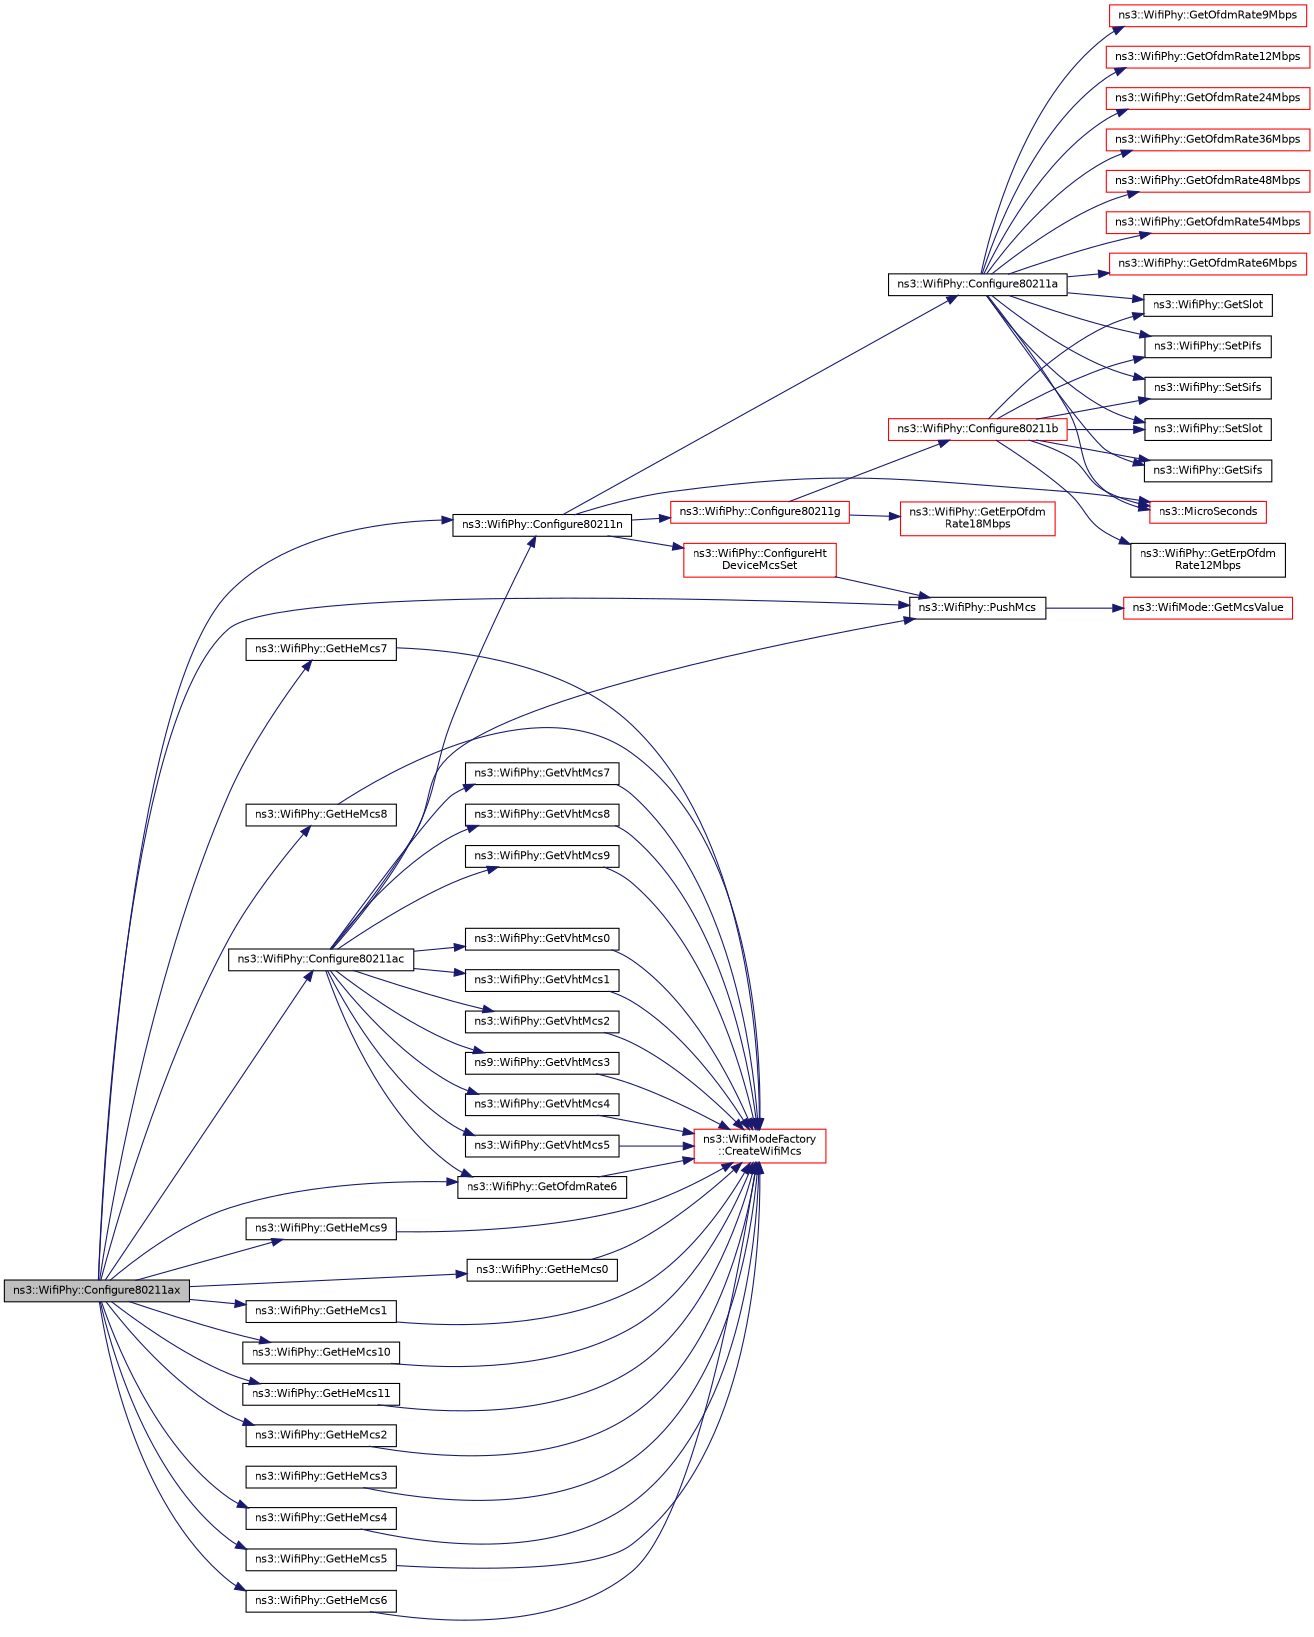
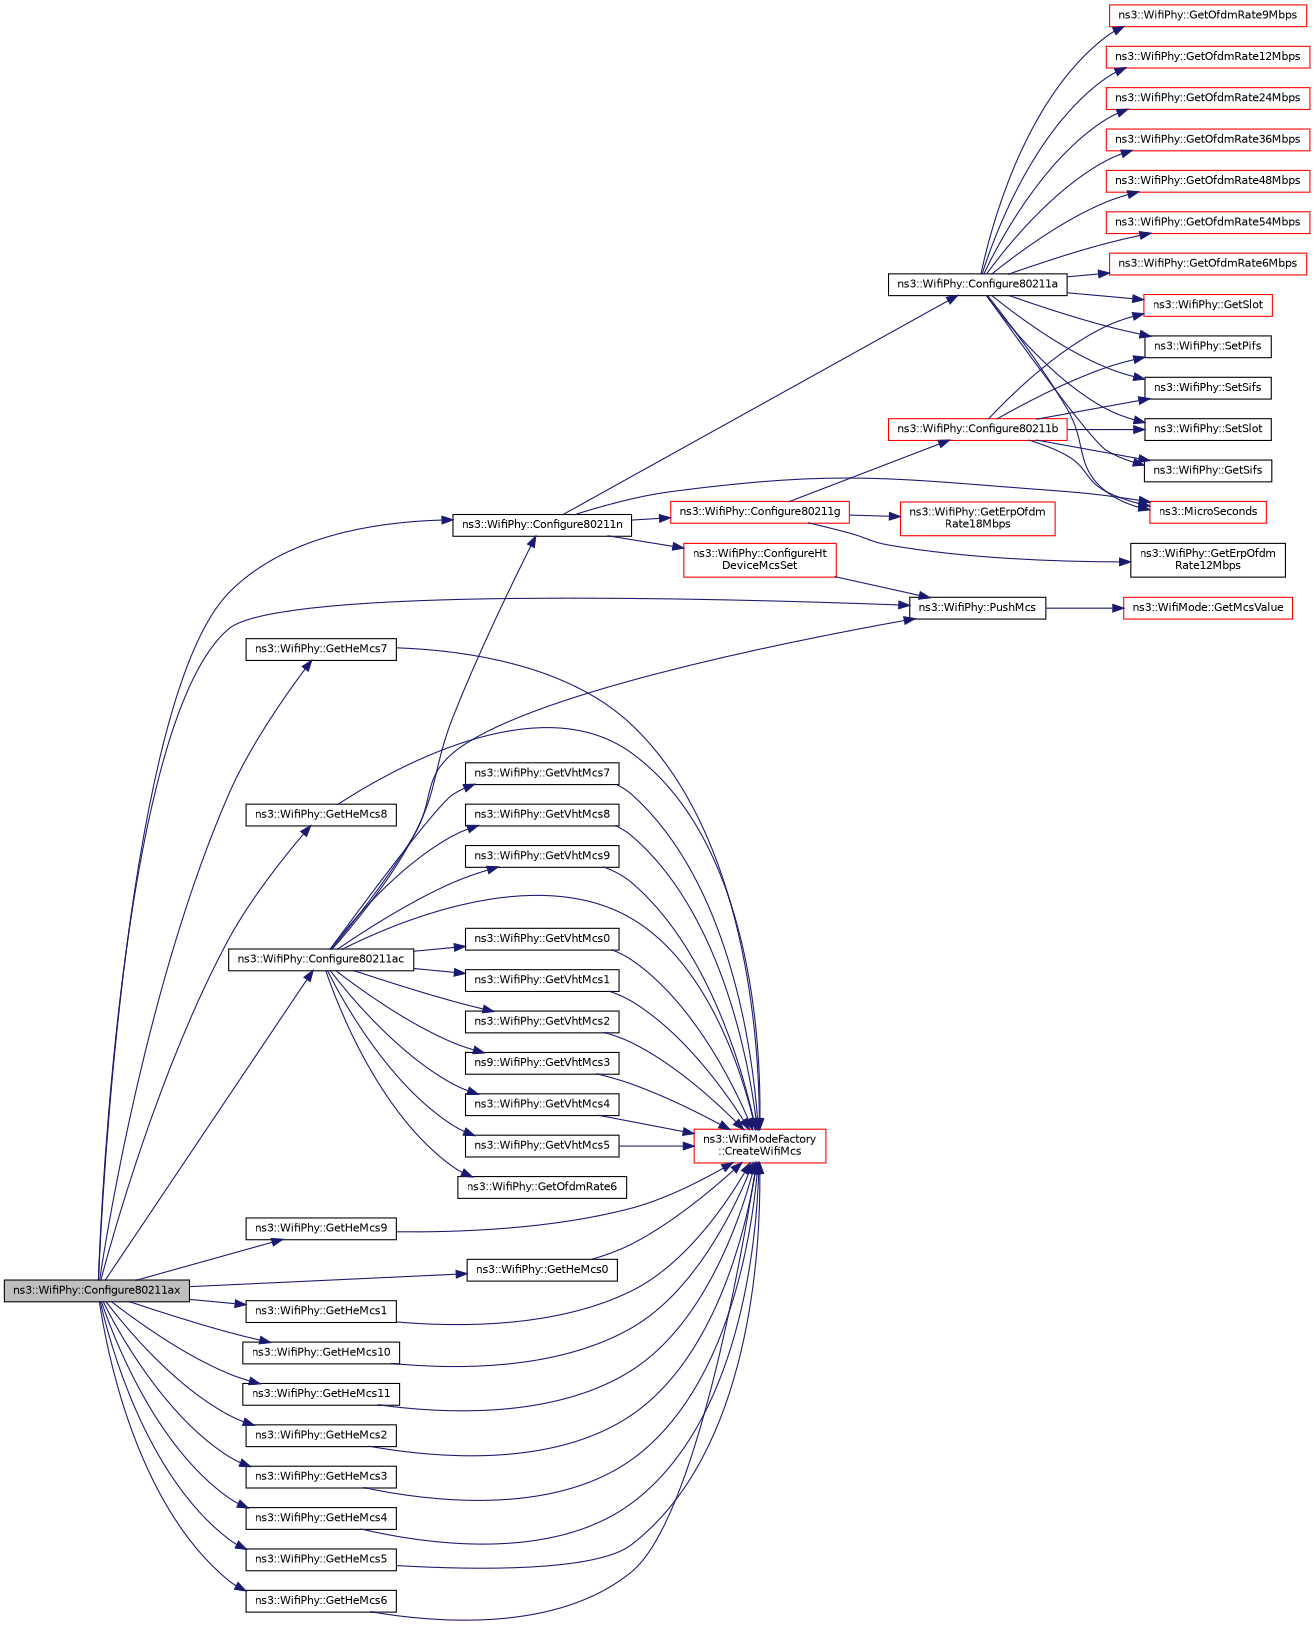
  digraph {
    rankdir=LR
    node [color=black fillcolor=white fontname=Helvetica fontsize=10 shape=record style=filled]
    edge [color=midnightblue fontname=Helvetica fontsize=10 labelfontname=Helvetica labelfontsize=10 style=solid]
    n1 [fillcolor=grey75 fontcolor=black height=0.2 label="ns3::WifiPhy::Configure80211ax" width=0.4]
    n2 [height=0.2 label="ns3::WifiPhy::Configure80211ac" width=0.4]
    n3 [height=0.2 label="ns3::WifiPhy::Configure80211n" width=0.4]
    n4 [height=0.2 label="ns3::WifiPhy::PushMcs" width=0.4]
    n5 [height=0.2 label="ns3::WifiPhy::GetHeMcs0" width=0.4]
    n6 [height=0.2 label="ns3::WifiPhy::GetHeMcs1" width=0.4]
    n7 [height=0.2 label="ns3::WifiPhy::GetHeMcs10" width=0.4]
    n8 [height=0.2 label="ns3::WifiPhy::GetHeMcs11" width=0.4]
    n9 [height=0.2 label="ns3::WifiPhy::GetHeMcs2" width=0.4]
    n10 [height=0.2 label="ns3::WifiPhy::GetHeMcs3" width=0.4]
    n11 [height=0.2 label="ns3::WifiPhy::GetHeMcs4" width=0.4]
    n12 [height=0.2 label="ns3::WifiPhy::GetHeMcs5" width=0.4]
    n13 [height=0.2 label="ns3::WifiPhy::GetHeMcs6" width=0.4]
    n14 [height=0.2 label="ns3::WifiPhy::GetHeMcs7" width=0.4]
    n15 [height=0.2 label="ns3::WifiPhy::GetHeMcs8" width=0.4]
    n16 [height=0.2 label="ns3::WifiPhy::GetHeMcs9" width=0.4]
    n17 [height=0.2 label="ns3::WifiPhy::GetVhtMcs0" width=0.4]
    n18 [height=0.2 label="ns3::WifiPhy::GetVhtMcs1" width=0.4]
    n19 [height=0.2 label="ns3::WifiPhy::GetVhtMcs2" width=0.4]
    n20 [height=0.2 label="ns9::WifiPhy::GetVhtMcs3" width=0.4]
    n21 [height=0.2 label="ns3::WifiPhy::GetVhtMcs4" width=0.4]
    n22 [height=0.2 label="ns3::WifiPhy::GetVhtMcs5" width=0.4]
    n23 [height=0.2 label="ns3::WifiPhy::GetOfdmRate6" width=0.4]
    n24 [height=0.2 label="ns3::WifiPhy::GetVhtMcs7" width=0.4]
    n25 [height=0.2 label="ns3::WifiPhy::GetVhtMcs8" width=0.4]
    n26 [height=0.2 label="ns3::WifiPhy::GetVhtMcs9" width=0.4]
    n27 [height=0.2 label="ns3::WifiPhy::Configure80211a" width=0.4]
    n28 [color=red height=0.2 label="ns3::MicroSeconds" width=0.4]
    n29 [color=red height=0.2 label="ns3::WifiPhy::Configure80211g" width=0.4]
    n30 [color=red height=0.2 label="ns3::WifiPhy::ConfigureHt\lDeviceMcsSet" width=0.4]
    n31 [color=red height=0.2 label="ns3::WifiMode::GetMcsValue" width=0.4]
    n32 [color=red height=0.2 label="ns3::WifiModeFactory\l::CreateWifiMcs" width=0.4]
    n33 [color=red height=0.2 label="ns3::WifiPhy::GetOfdmRate12Mbps" width=0.4]
    n34 [color=red height=0.2 label="ns3::WifiPhy::GetOfdmRate24Mbps" width=0.4]
    n35 [color=red height=0.2 label="ns3::WifiPhy::GetOfdmRate36Mbps" width=0.4]
    n36 [color=red height=0.2 label="ns3::WifiPhy::GetOfdmRate48Mbps" width=0.4]
    n37 [color=red height=0.2 label="ns3::WifiPhy::GetOfdmRate54Mbps" width=0.4]
    n38 [color=red height=0.2 label="ns3::WifiPhy::GetOfdmRate6Mbps" width=0.4]
    n39 [color=red height=0.2 label="ns3::WifiPhy::GetOfdmRate9Mbps" width=0.4]
    n40 [height=0.2 label="ns3::WifiPhy::GetSifs" width=0.4]
-   n41 [height=0.2 label="ns3::WifiPhy::GetSlot" width=0.4]
+   n41 [color=red height=0.2 label="ns3::WifiPhy::GetSlot" width=0.4]
    n42 [height=0.2 label="ns3::WifiPhy::SetPifs" width=0.4]
    n43 [height=0.2 label="ns3::WifiPhy::SetSifs" width=0.4]
    n44 [height=0.2 label="ns3::WifiPhy::SetSlot" width=0.4]
    n45 [color=red height=0.2 label="ns3::WifiPhy::Configure80211b" width=0.4]
    n46 [height=0.2 label="ns3::WifiPhy::GetErpOfdm\lRate12Mbps" width=0.4]
    n47 [color=red height=0.2 label="ns3::WifiPhy::GetErpOfdm\lRate18Mbps" width=0.4]
    n1 -> n2
    n1 -> n3
    n1 -> n4
    n1 -> n5
    n1 -> n6
    n1 -> n7
    n1 -> n8
    n1 -> n9
-   n1 -> n23
+   n1 -> n10
    n1 -> n11
    n1 -> n12
    n1 -> n13
    n1 -> n14
    n1 -> n15
    n1 -> n16
    n2 -> n3
    n2 -> n4
    n2 -> n17
    n2 -> n18
    n2 -> n19
    n2 -> n20
    n2 -> n21
    n2 -> n22
    n2 -> n23
    n2 -> n24
    n2 -> n25
    n2 -> n26
    n3 -> n27
    n3 -> n28
    n3 -> n29
    n3 -> n30
    n4 -> n31
    n5 -> n32
    n6 -> n32
    n7 -> n32
    n8 -> n32
    n9 -> n32
    n10 -> n32
    n11 -> n32
    n12 -> n32
    n13 -> n32
    n14 -> n32
    n15 -> n32
    n16 -> n32
    n17 -> n32
    n18 -> n32
    n19 -> n32
    n20 -> n32
    n21 -> n32
    n22 -> n32
-   n23 -> n32
+   n2 -> n32
    n24 -> n32
    n25 -> n32
    n26 -> n32
    n27 -> n28
    n27 -> n33
    n27 -> n34
    n27 -> n35
    n27 -> n36
    n27 -> n37
    n27 -> n38
    n27 -> n39
    n27 -> n40
    n27 -> n41
    n27 -> n42
    n27 -> n43
    n27 -> n44
    n29 -> n45
-   n45 -> n46
+   n29 -> n46
    n29 -> n47
    n30 -> n4
    n45 -> n28
    n45 -> n40
    n45 -> n41
    n45 -> n42
    n45 -> n43
    n45 -> n44
  }
